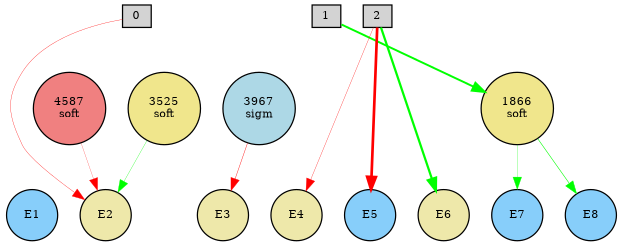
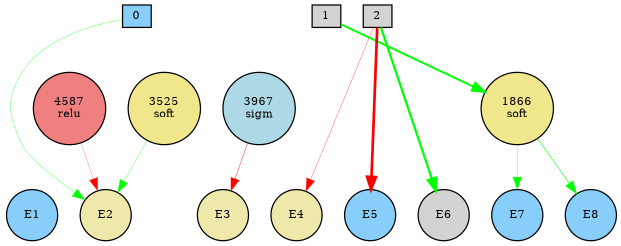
  digraph {
    node [fillcolor=lightskyblue fontsize=9 shape=circle style=filled]
    edge [style=solid]
-   0 [fillcolor=lightgray height=0.2 shape=box width=0.2]
+   0 [height=0.2 shape=box width=0.2]
    1 [fillcolor=lightgray height=0.2 shape=box width=0.2]
    2 [fillcolor=lightgray height=0.2 shape=box width=0.2]
    E1 [height=0.2 width=0.2]
    E2 [fillcolor=palegoldenrod height=0.2 width=0.2]
    E3 [fillcolor=palegoldenrod height=0.2 width=0.2]
    E4 [fillcolor=palegoldenrod height=0.2 width=0.2]
    E5 [height=0.2 width=0.2]
-   E6 [fillcolor=palegoldenrod height=0.2 width=0.2]
+   E6 [fillcolor=lightgray height=0.2 width=0.2]
    E7 [height=0.2 width=0.2]
    E8 [height=0.2 width=0.2]
    n12 [fillcolor=khaki height=0.2 label="1866\nsoft" width=0.2]
-   n13 [fillcolor=lightcoral height=0.2 label="4587\nsoft" width=0.2]
+   n13 [fillcolor=lightcoral height=0.2 label="4587\nrelu" width=0.2]
    n14 [fillcolor=khaki height=0.2 label="3525\nsoft" width=0.2]
    n15 [fillcolor=lightblue height=0.2 label="3967\nsigm" width=0.2]
    subgraph sub_1 {
      rank=source
      0
      1
      2
    }
    subgraph sub_2 {
      rank=sink
      E1
      E2
      E3
      E4
      E5
      E6
      E7
      E8
    }
    0 -> 1 [style=invis]
-   0 -> E2 [color=red penwidth=0.2542902905322116]
+   0 -> E2 [color=green penwidth=0.2542902905322116]
    1 -> 2 [style=invis]
    1 -> n12 [color=green penwidth=1.5597327176474147]
    2 -> E4 [color=red penwidth=0.23832287546360265]
    2 -> E5 [color=red penwidth=2.1609852580730737]
    2 -> E6 [color=green penwidth=1.7864795909211808]
    E1 -> E2 [style=invis]
    E2 -> E3 [style=invis]
    E3 -> E4 [style=invis]
    E4 -> E5 [style=invis]
    E5 -> E6 [style=invis]
    E6 -> E7 [style=invis]
    E7 -> E8 [style=invis]
    n12 -> E7 [color=green penwidth=0.21117931106235666]
    n12 -> E8 [color=green penwidth=0.45856219602050685]
    n13 -> E2 [color=red penwidth=0.1756988199516447]
    n14 -> E2 [color=green penwidth=0.23594633451186775]
    n15 -> E3 [color=red penwidth=0.31738643569859837]
  }
